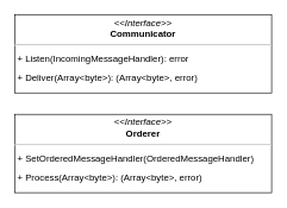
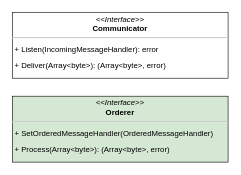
  <mxCell id="0" />
  <mxCell id="1" parent="0" />
  <mxCell id="2" value="&lt;p style=&quot;margin: 4px 0px 0px ; text-align: center ; font-size: 13px&quot;&gt;&lt;font style=&quot;font-size: 13px&quot;&gt;&lt;i style=&quot;font-size: 13px&quot;&gt;&amp;lt;&amp;lt;Interface&amp;gt;&amp;gt;&lt;/i&gt;&lt;br style=&quot;font-size: 13px&quot;&gt;&lt;b style=&quot;font-size: 13px&quot;&gt;Communicator&lt;/b&gt;&lt;/font&gt;&lt;/p&gt;&lt;hr style=&quot;font-size: 13px&quot;&gt;&lt;p style=&quot;margin: 0px 0px 0px 4px ; font-size: 13px&quot;&gt;&lt;font style=&quot;font-size: 13px ; line-height: 200%&quot;&gt;+ Listen(IncomingMessageHandler): error&lt;br style=&quot;font-size: 13px&quot;&gt;+ Deliver(Array&amp;lt;byte&amp;gt;): (Array&amp;lt;byte&amp;gt;, error)&lt;/font&gt;&lt;/p&gt;" style="verticalAlign=top;align=left;overflow=fill;fontSize=13;fontFamily=Helvetica;html=1;" parent="1" vertex="1"><mxGeometry x="20" y="20" width="360" height="110" as="geometry" /></mxCell>
- <mxCell id="3" value="&lt;p style=&quot;margin: 4px 0px 0px ; text-align: center ; font-size: 13px&quot;&gt;&lt;font style=&quot;font-size: 13px&quot;&gt;&lt;i style=&quot;font-size: 13px&quot;&gt;&amp;lt;&amp;lt;Interface&amp;gt;&amp;gt;&lt;/i&gt;&lt;br style=&quot;font-size: 13px&quot;&gt;&lt;b style=&quot;font-size: 13px&quot;&gt;Orderer&lt;/b&gt;&lt;/font&gt;&lt;/p&gt;&lt;hr style=&quot;font-size: 13px&quot;&gt;&lt;p style=&quot;margin: 0px 0px 0px 4px ; font-size: 13px&quot;&gt;&lt;font style=&quot;font-size: 13px ; line-height: 200%&quot;&gt;+ SetOrderedMessageHandler(OrderedMessageHandler)&lt;/font&gt;&lt;/p&gt;&lt;p style=&quot;margin: 0px 0px 0px 4px ; font-size: 13px&quot;&gt;&lt;font style=&quot;font-size: 13px ; line-height: 200%&quot;&gt;+ Process(Array&amp;lt;byte&amp;gt;): (Array&amp;lt;byte&amp;gt;, error)&lt;/font&gt;&lt;/p&gt;" style="verticalAlign=top;align=left;overflow=fill;fontSize=13;fontFamily=Helvetica;html=1;" parent="1" vertex="1"><mxGeometry x="20" y="160" width="360" height="110" as="geometry" /></mxCell>
+ <mxCell id="3" value="&lt;p style=&quot;margin: 4px 0px 0px ; text-align: center ; font-size: 13px&quot;&gt;&lt;font style=&quot;font-size: 13px&quot;&gt;&lt;i style=&quot;font-size: 13px&quot;&gt;&amp;lt;&amp;lt;Interface&amp;gt;&amp;gt;&lt;/i&gt;&lt;br style=&quot;font-size: 13px&quot;&gt;&lt;b style=&quot;font-size: 13px&quot;&gt;Orderer&lt;/b&gt;&lt;/font&gt;&lt;/p&gt;&lt;hr style=&quot;font-size: 13px&quot;&gt;&lt;p style=&quot;margin: 0px 0px 0px 4px ; font-size: 13px&quot;&gt;&lt;font style=&quot;font-size: 13px ; line-height: 200%&quot;&gt;+ SetOrderedMessageHandler(OrderedMessageHandler)&lt;/font&gt;&lt;/p&gt;&lt;p style=&quot;margin: 0px 0px 0px 4px ; font-size: 13px&quot;&gt;&lt;font style=&quot;font-size: 13px ; line-height: 200%&quot;&gt;+ Process(Array&amp;lt;byte&amp;gt;): (Array&amp;lt;byte&amp;gt;, error)&lt;/font&gt;&lt;/p&gt;" style="verticalAlign=top;align=left;overflow=fill;fontSize=13;fontFamily=Helvetica;html=1;fillColor=#d5e8d4;" parent="1" vertex="1"><mxGeometry x="20" y="160" width="360" height="110" as="geometry" /></mxCell>
